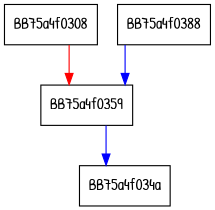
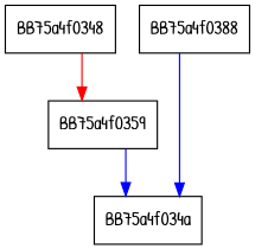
  digraph {
    fontname="Patrick Hand"
    splines=ortho
    node [fontname="Patrick Hand" shape=box]
    edge [color=blue fontname="Patrick Hand"]
-   BB75a4f0308
+   BB75a4f0308 [label=BB75a4f0348]
    BB75a4f0359
    n3 [label=BB75a4f034a]
    BB75a4f0388
    BB75a4f0308 -> BB75a4f0359 [color=red]
    BB75a4f0359 -> n3
-   BB75a4f0388 -> BB75a4f0359
+   BB75a4f0388 -> n3
  }
